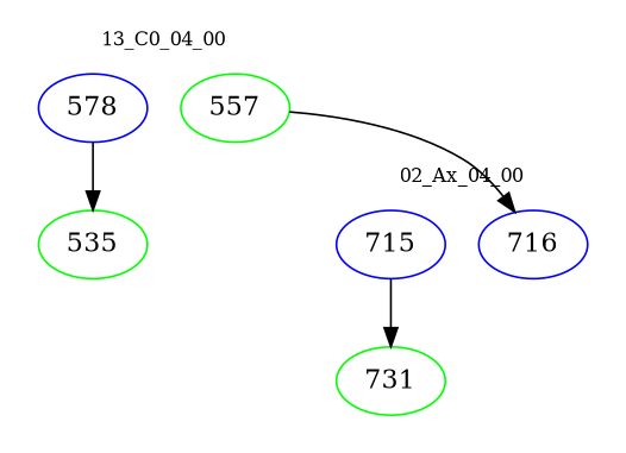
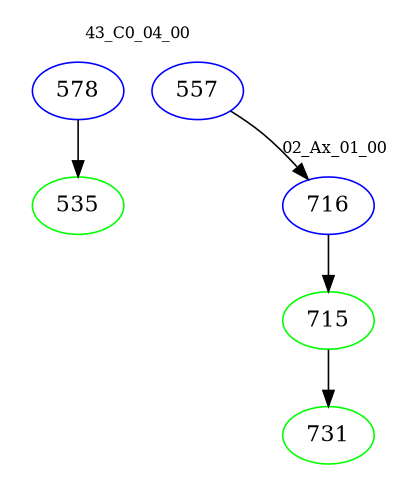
  digraph {
    node [color=blue]
    edge [color=black]
    n1 [label=716]
-   n2 [label=715]
+   n2 [color=green label=715]
    n3 [color=green label=731]
-   n4 [color=green label=557]
+   n4 [label=557]
    n5 [label=578]
    n6 [color=green label=535]
    subgraph cluster_1 {
      color=white
      fontsize=10
-     label="02_Ax_04_00"
+     label="02_Ax_01_00"
      n1
      n2
      n3
    }
    subgraph cluster_2 {
      color=white
      fontsize=10
-     label="13_C0_04_00"
+     label="43_C0_04_00"
      n4
      n5
      n6
    }
+   n1 -> n2
    n2 -> n3
    n4 -> n1
    n5 -> n6
  }
